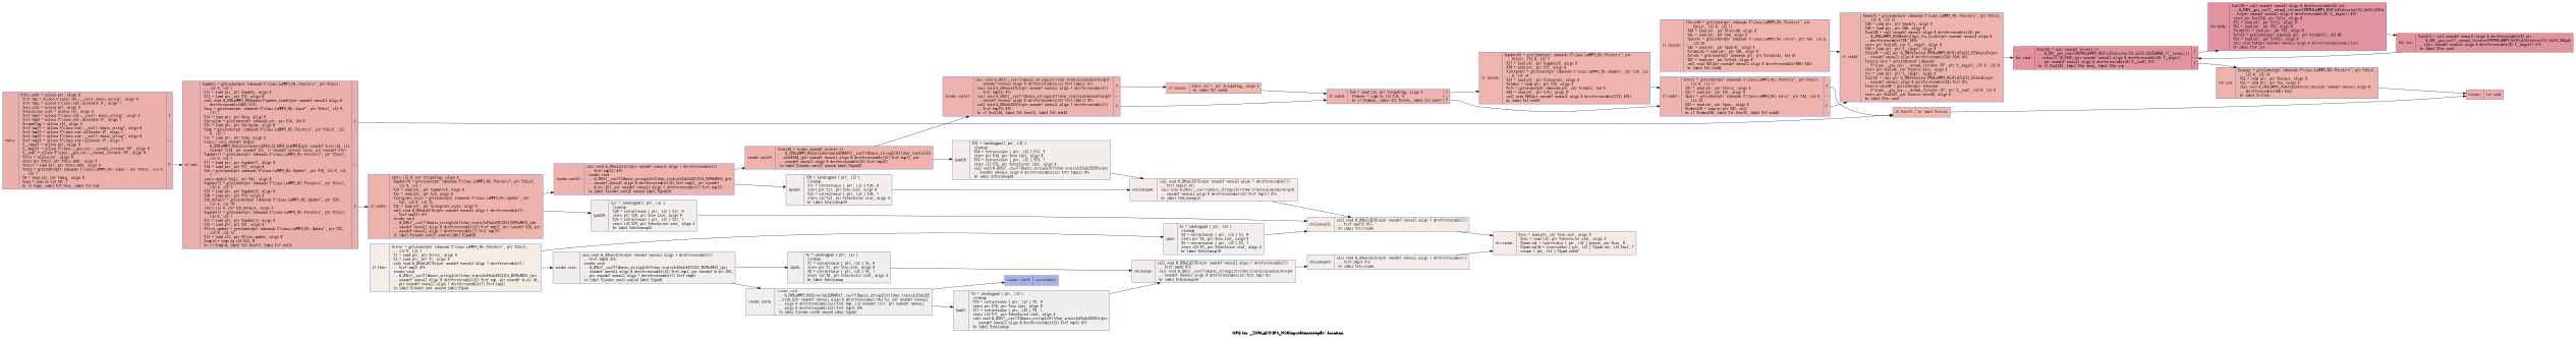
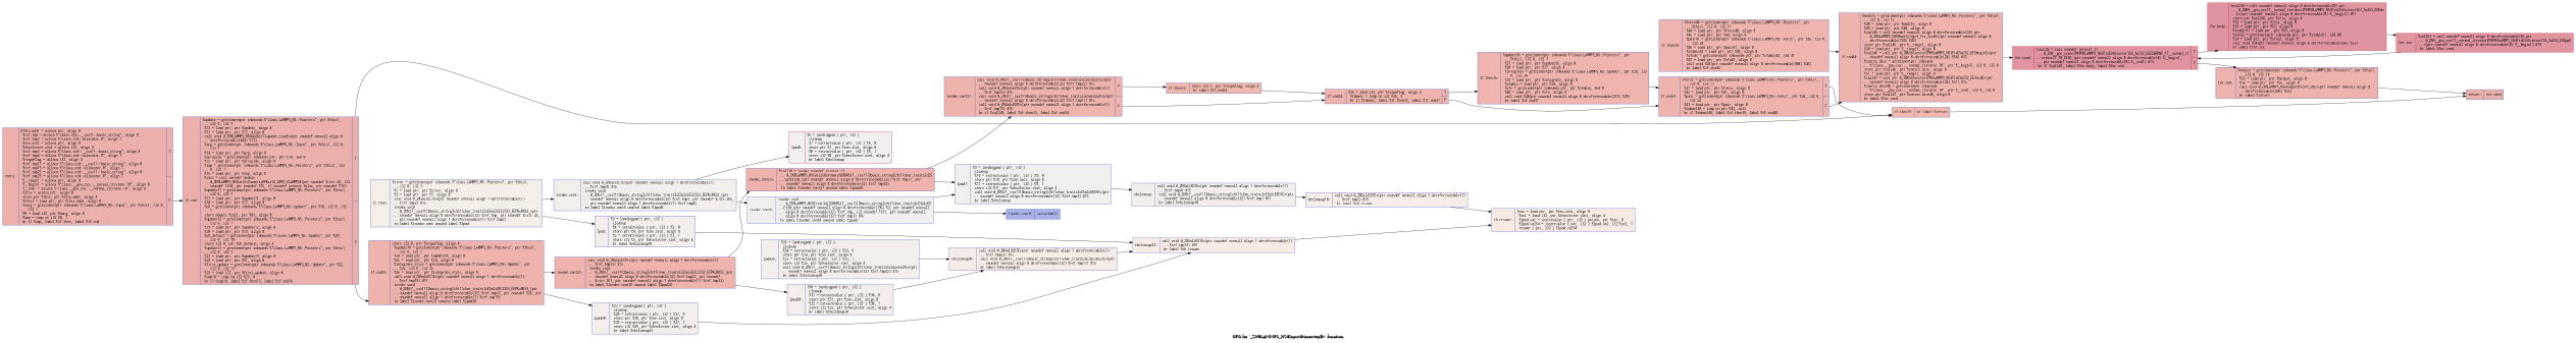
  digraph {
    label="CFG for '_ZN9LAMMPS_NS5Input8timestepEv' function"
    rankdir=LR
    node [color="#3d50c3ff" fillcolor="#d6524470" fontname=Courier shape=record style=filled]
    n1 [fillcolor="#d24b4070" label="{entry:\l|  %this.addr = alloca ptr, align 8\l  %ref.tmp = alloca %\"class.std::__cxx11::basic_string\", align 8\l  %ref.tmp2 = alloca %\"class.std::allocator.0\", align 1\l  %exn.slot = alloca ptr, align 8\l  %ehselector.slot = alloca i32, align 4\l  %ref.tmp3 = alloca %\"class.std::__cxx11::basic_string\", align 8\l  %ref.tmp4 = alloca %\"class.std::allocator.0\", align 1\l  %respaflag = alloca i32, align 4\l  %ref.tmp17 = alloca %\"class.std::__cxx11::basic_string\", align 8\l  %ref.tmp19 = alloca %\"class.std::allocator.0\", align 1\l  %ref.tmp22 = alloca %\"class.std::__cxx11::basic_string\", align 8\l  %ref.tmp23 = alloca %\"class.std::allocator.0\", align 1\l  %__range1 = alloca ptr, align 8\l  %__begin1 = alloca %\"class.__gnu_cxx::__normal_iterator.78\", align 8\l  %__end1 = alloca %\"class.__gnu_cxx::__normal_iterator.78\", align 8\l  %ifix = alloca ptr, align 8\l  store ptr %this, ptr %this.addr, align 8\l  %this1 = load ptr, ptr %this.addr, align 8\l  %narg = getelementptr inbounds %\"class.LAMMPS_NS::Input\", ptr %this1, i32 0,\l... i32 1\l  %0 = load i32, ptr %narg, align 8\l  %cmp = icmp ne i32 %0, 1\l  br i1 %cmp, label %if.then, label %if.end\l|{<s0>T|<s1>F}}"]
    n2 [fillcolor="#d24b4070" label="{if.end:\l|  %update = getelementptr inbounds %\"class.LAMMPS_NS::Pointers\", ptr %this1,\l... i32 0, i32 7\l  %12 = load ptr, ptr %update, align 8\l  %13 = load ptr, ptr %12, align 8\l  call void @_ZN9LAMMPS_NS6Update11update_timeEv(ptr noundef nonnull align 8\l... dereferenceable(384) %13)\l  %arg = getelementptr inbounds %\"class.LAMMPS_NS::Input\", ptr %this1, i32 0,\l... i32 2\l  %14 = load ptr, ptr %arg, align 8\l  %arrayidx = getelementptr inbounds ptr, ptr %14, i64 0\l  %15 = load ptr, ptr %arrayidx, align 8\l  %lmp = getelementptr inbounds %\"class.LAMMPS_NS::Pointers\", ptr %this1, i32\l... 0, i32 1\l  %16 = load ptr, ptr %lmp, align 8\l  %call = call noundef double\l... @_ZN9LAMMPS_NS5utils7numericEPKciS2_bPNS_6LAMMPSE(ptr noundef @.str.43, i32\l... noundef 1934, ptr noundef %15, i1 noundef zeroext false, ptr noundef %16)\l  %update11 = getelementptr inbounds %\"class.LAMMPS_NS::Pointers\", ptr %this1,\l... i32 0, i32 7\l  %17 = load ptr, ptr %update11, align 8\l  %18 = load ptr, ptr %17, align 8\l  %dt = getelementptr inbounds %\"class.LAMMPS_NS::Update\", ptr %18, i32 0, i32\l... 1\l  store double %call, ptr %dt, align 8\l  %update12 = getelementptr inbounds %\"class.LAMMPS_NS::Pointers\", ptr %this1,\l... i32 0, i32 7\l  %19 = load ptr, ptr %update12, align 8\l  %20 = load ptr, ptr %19, align 8\l  %dt_default = getelementptr inbounds %\"class.LAMMPS_NS::Update\", ptr %20,\l... i32 0, i32 18\l  store i32 0, ptr %dt_default, align 4\l  %update13 = getelementptr inbounds %\"class.LAMMPS_NS::Pointers\", ptr %this1,\l... i32 0, i32 7\l  %21 = load ptr, ptr %update13, align 8\l  %22 = load ptr, ptr %21, align 8\l  %first_update = getelementptr inbounds %\"class.LAMMPS_NS::Update\", ptr %22,\l... i32 0, i32 13\l  %23 = load i32, ptr %first_update, align 8\l  %cmp14 = icmp eq i32 %23, 0\l  br i1 %cmp14, label %if.then15, label %if.end16\l|{<s0>T|<s1>F}}"]
    n3 [fillcolor="#e8d6cc70" label="{if.then:\l|  %error = getelementptr inbounds %\"class.LAMMPS_NS::Pointers\", ptr %this1,\l... i32 0, i32 3\l  %1 = load ptr, ptr %error, align 8\l  %2 = load ptr, ptr %1, align 8\l  call void @_ZNSaIcEC1Ev(ptr noundef nonnull align 1 dereferenceable(1)\l... %ref.tmp2) #15\l  invoke void\l... @_ZNSt7__cxx1112basic_stringIcSt11char_traitsIcESaIcEEC2IS3_EEPKcRKS3_(ptr\l... noundef nonnull align 8 dereferenceable(32) %ref.tmp, ptr noundef @.str.43,\l... ptr noundef nonnull align 1 dereferenceable(1) %ref.tmp2)\l          to label %invoke.cont unwind label %lpad\l}"]
    n4 [fillcolor="#e5d8d170" label="{invoke.cont:\l|  call void @_ZNSaIcEC1Ev(ptr noundef nonnull align 1 dereferenceable(1)\l... %ref.tmp4) #16\l  invoke void\l... @_ZNSt7__cxx1112basic_stringIcSt11char_traitsIcESaIcEEC2IS3_EEPKcRKS3_(ptr\l... noundef nonnull align 8 dereferenceable(32) %ref.tmp3, ptr noundef @.str.266,\l... ptr noundef nonnull align 1 dereferenceable(1) %ref.tmp4)\l          to label %invoke.cont6 unwind label %lpad5\l}"]
    n5 [fillcolor="#e5d8d170" label="{lpad:\l|  %3 = landingpad \{ ptr, i32 \}\l          cleanup\l  %4 = extractvalue \{ ptr, i32 \} %3, 0\l  store ptr %4, ptr %exn.slot, align 8\l  %5 = extractvalue \{ ptr, i32 \} %3, 1\l  store i32 %5, ptr %ehselector.slot, align 4\l  br label %ehcleanup10\l}"]
    n6 [fillcolor="#dc5d4a70" label="{if.then15:\l|  br label %return\l}"]
    n7 [label="{if.end16:\l|  store i32 0, ptr %respaflag, align 4\l  %update18 = getelementptr inbounds %\"class.LAMMPS_NS::Pointers\", ptr %this1,\l... i32 0, i32 7\l  %24 = load ptr, ptr %update18, align 8\l  %25 = load ptr, ptr %24, align 8\l  %integrate_style = getelementptr inbounds %\"class.LAMMPS_NS::Update\", ptr\l... %25, i32 0, i32 25\l  %26 = load ptr, ptr %integrate_style, align 8\l  call void @_ZNSaIcEC1Ev(ptr noundef nonnull align 1 dereferenceable(1)\l... %ref.tmp19) #15\l  invoke void\l... @_ZNSt7__cxx1112basic_stringIcSt11char_traitsIcESaIcEEC2IS3_EEPKcRKS3_(ptr\l... noundef nonnull align 8 dereferenceable(32) %ref.tmp17, ptr noundef %26, ptr\l... noundef nonnull align 1 dereferenceable(1) %ref.tmp19)\l          to label %invoke.cont21 unwind label %lpad20\l}"]
    n8 [fillcolor="#e0dbd870" label="{invoke.cont6:\l|  invoke void\l... @_ZN9LAMMPS_NS5Error3allERKNSt7__cxx1112basic_stringIcSt11char_traitsIcESaIcEE\l...EiS8_(ptr noundef nonnull align 8 dereferenceable(196) %2, ptr noundef nonnull\l... align 8 dereferenceable(32) %ref.tmp, i32 noundef 1931, ptr noundef nonnull\l... align 8 dereferenceable(32) %ref.tmp3) #16\l          to label %invoke.cont8 unwind label %lpad7\l}"]
-   n9 [fillcolor="#e0dbd870" label="{lpad5:\l|  %6 = landingpad \{ ptr, i32 \}\l          cleanup\l  %7 = extractvalue \{ ptr, i32 \} %6, 0\l  store ptr %7, ptr %exn.slot, align 8\l  %8 = extractvalue \{ ptr, i32 \} %6, 1\l  store i32 %8, ptr %ehselector.slot, align 4\l  br label %ehcleanup\l}"]
+   n9 [color="#b70d28ff" fillcolor="#e0dbd870" label="{lpad5:\l|  %6 = landingpad \{ ptr, i32 \}\l          cleanup\l  %7 = extractvalue \{ ptr, i32 \} %6, 0\l  store ptr %7, ptr %exn.slot, align 8\l  %8 = extractvalue \{ ptr, i32 \} %6, 1\l  store i32 %8, ptr %ehselector.slot, align 4\l  br label %ehcleanup\l}"]
    n10 [fillcolor="#ecd3c570" label="{ehcleanup32:\l|  call void @_ZNSaIcED1Ev(ptr noundef nonnull align 1 dereferenceable(1)\l... %ref.tmp19) #15\l  br label %eh.resume\l}"]
    n11 [fillcolor="#d24b4070" label="{return:\l|  ret void\l}"]
    n12 [label="{invoke.cont21:\l|  call void @_ZNSaIcEC1Ev(ptr noundef nonnull align 1 dereferenceable(1)\l... %ref.tmp23) #15\l  invoke void\l... @_ZNSt7__cxx1112basic_stringIcSt11char_traitsIcESaIcEEC2IS3_EEPKcRKS3_(ptr\l... noundef nonnull align 8 dereferenceable(32) %ref.tmp22, ptr noundef\l... @.str.267, ptr noundef nonnull align 1 dereferenceable(1) %ref.tmp23)\l          to label %invoke.cont25 unwind label %lpad24\l}"]
    n13 [fillcolor="#e5d8d170" label="{lpad20:\l|  %27 = landingpad \{ ptr, i32 \}\l          cleanup\l  %28 = extractvalue \{ ptr, i32 \} %27, 0\l  store ptr %28, ptr %exn.slot, align 8\l  %29 = extractvalue \{ ptr, i32 \} %27, 1\l  store i32 %29, ptr %ehselector.slot, align 4\l  br label %ehcleanup32\l}"]
    n14 [fillcolor="#3d50c370" label="{invoke.cont8:\l|  unreachable\l}"]
    n15 [fillcolor="#e0dbd870" label="{lpad7:\l|  %9 = landingpad \{ ptr, i32 \}\l          cleanup\l  %10 = extractvalue \{ ptr, i32 \} %9, 0\l  store ptr %10, ptr %exn.slot, align 8\l  %11 = extractvalue \{ ptr, i32 \} %9, 1\l  store i32 %11, ptr %ehselector.slot, align 4\l  call void @_ZNSt7__cxx1112basic_stringIcSt11char_traitsIcESaIcEED1Ev(ptr\l... noundef nonnull align 8 dereferenceable(32) %ref.tmp3) #15\l  br label %ehcleanup\l}"]
    n16 [fillcolor="#e5d8d170" label="{ehcleanup:\l|  call void @_ZNSaIcED1Ev(ptr noundef nonnull align 1 dereferenceable(1)\l... %ref.tmp4) #15\l  call void @_ZNSt7__cxx1112basic_stringIcSt11char_traitsIcESaIcEED1Ev(ptr\l... noundef nonnull align 8 dereferenceable(32) %ref.tmp) #15\l  br label %ehcleanup10\l}"]
    n17 [fillcolor="#e8d6cc70" label="{ehcleanup10:\l|  call void @_ZNSaIcED1Ev(ptr noundef nonnull align 1 dereferenceable(1)\l... %ref.tmp2) #15\l  br label %eh.resume\l}"]
    n18 [fillcolor="#eed0c070" label="{eh.resume:\l|  %exn = load ptr, ptr %exn.slot, align 8\l  %sel = load i32, ptr %ehselector.slot, align 4\l  %lpad.val = insertvalue \{ ptr, i32 \} poison, ptr %exn, 0\l  %lpad.val54 = insertvalue \{ ptr, i32 \} %lpad.val, i32 %sel, 1\l  resume \{ ptr, i32 \} %lpad.val54\l}"]
    n19 [label="{invoke.cont25:\l|  %call28 = invoke noundef zeroext i1\l... @_ZN9LAMMPS_NS5utils8strmatchERKNSt7__cxx1112basic_stringIcSt11char_traitsIcES\l...aIcEEES8_(ptr noundef nonnull align 8 dereferenceable(32) %ref.tmp17, ptr\l... noundef nonnull align 8 dereferenceable(32) %ref.tmp22)\l          to label %invoke.cont27 unwind label %lpad26\l}"]
    n20 [fillcolor="#e5d8d170" label="{lpad24:\l|  %30 = landingpad \{ ptr, i32 \}\l          cleanup\l  %31 = extractvalue \{ ptr, i32 \} %30, 0\l  store ptr %31, ptr %exn.slot, align 8\l  %32 = extractvalue \{ ptr, i32 \} %30, 1\l  store i32 %32, ptr %ehselector.slot, align 4\l  br label %ehcleanup30\l}"]
    n21 [label="{invoke.cont27:\l|  call void @_ZNSt7__cxx1112basic_stringIcSt11char_traitsIcESaIcEED1Ev(ptr\l... noundef nonnull align 8 dereferenceable(32) %ref.tmp22) #15\l  call void @_ZNSaIcED1Ev(ptr noundef nonnull align 1 dereferenceable(1)\l... %ref.tmp23) #15\l  call void @_ZNSt7__cxx1112basic_stringIcSt11char_traitsIcESaIcEED1Ev(ptr\l... noundef nonnull align 8 dereferenceable(32) %ref.tmp17) #15\l  call void @_ZNSaIcED1Ev(ptr noundef nonnull align 1 dereferenceable(1)\l... %ref.tmp19) #15\l  br i1 %call28, label %if.then33, label %if.end34\l|{<s0>T|<s1>F}}"]
    n22 [fillcolor="#e5d8d170" label="{lpad26:\l|  %33 = landingpad \{ ptr, i32 \}\l          cleanup\l  %34 = extractvalue \{ ptr, i32 \} %33, 0\l  store ptr %34, ptr %exn.slot, align 8\l  %35 = extractvalue \{ ptr, i32 \} %33, 1\l  store i32 %35, ptr %ehselector.slot, align 4\l  call void @_ZNSt7__cxx1112basic_stringIcSt11char_traitsIcESaIcEED1Ev(ptr\l... noundef nonnull align 8 dereferenceable(32) %ref.tmp22) #15\l  br label %ehcleanup30\l}"]
    n23 [fillcolor="#ead5c970" label="{ehcleanup30:\l|  call void @_ZNSaIcED1Ev(ptr noundef nonnull align 1 dereferenceable(1)\l... %ref.tmp23) #15\l  call void @_ZNSt7__cxx1112basic_stringIcSt11char_traitsIcESaIcEED1Ev(ptr\l... noundef nonnull align 8 dereferenceable(32) %ref.tmp17) #15\l  br label %ehcleanup32\l}"]
    n24 [fillcolor="#dc5d4a70" label="{if.then33:\l|  store i32 1, ptr %respaflag, align 4\l  br label %if.end34\l}"]
    n25 [label="{if.end34:\l|  %36 = load i32, ptr %respaflag, align 4\l  %tobool = icmp ne i32 %36, 0\l  br i1 %tobool, label %if.then35, label %if.end37\l|{<s0>T|<s1>F}}"]
    n26 [fillcolor="#d8564670" label="{if.then35:\l|  %update36 = getelementptr inbounds %\"class.LAMMPS_NS::Pointers\", ptr\l... %this1, i32 0, i32 7\l  %37 = load ptr, ptr %update36, align 8\l  %38 = load ptr, ptr %37, align 8\l  %integrate = getelementptr inbounds %\"class.LAMMPS_NS::Update\", ptr %38, i32\l... 0, i32 24\l  %39 = load ptr, ptr %integrate, align 8\l  %vtable = load ptr, ptr %39, align 8\l  %vfn = getelementptr inbounds ptr, ptr %vtable, i64 8\l  %40 = load ptr, ptr %vfn, align 8\l  call void %40(ptr noundef nonnull align 8 dereferenceable(272) %39)\l  br label %if.end37\l}"]
    n27 [label="{if.end37:\l|  %force = getelementptr inbounds %\"class.LAMMPS_NS::Pointers\", ptr %this1,\l... i32 0, i32 11\l  %41 = load ptr, ptr %force, align 8\l  %42 = load ptr, ptr %41, align 8\l  %pair = getelementptr inbounds %\"class.LAMMPS_NS::Force\", ptr %42, i32 0,\l... i32 24\l  %43 = load ptr, ptr %pair, align 8\l  %tobool38 = icmp ne ptr %43, null\l  br i1 %tobool38, label %if.then39, label %if.end44\l|{<s0>T|<s1>F}}"]
    n28 [label="{if.end44:\l|  %modify = getelementptr inbounds %\"class.LAMMPS_NS::Pointers\", ptr %this1,\l... i32 0, i32 12\l  %48 = load ptr, ptr %modify, align 8\l  %49 = load ptr, ptr %48, align 8\l  %call45 = call noundef nonnull align 8 dereferenceable(24) ptr\l... @_ZN9LAMMPS_NS6Modify12get_fix_listEv(ptr noundef nonnull align 8\l... dereferenceable(720) %49)\l  store ptr %call45, ptr %__range1, align 8\l  %50 = load ptr, ptr %__range1, align 8\l  %call46 = call ptr @_ZNKSt6vectorIPN9LAMMPS_NS3FixESaIS2_EE5beginEv(ptr\l... noundef nonnull align 8 dereferenceable(24) %50) #15\l  %coerce.dive = getelementptr inbounds\l... %\"class.__gnu_cxx::__normal_iterator.78\", ptr %__begin1, i32 0, i32 0\l  store ptr %call46, ptr %coerce.dive, align 8\l  %51 = load ptr, ptr %__range1, align 8\l  %call47 = call ptr @_ZNKSt6vectorIPN9LAMMPS_NS3FixESaIS2_EE3endEv(ptr\l... noundef nonnull align 8 dereferenceable(24) %51) #15\l  %coerce.dive48 = getelementptr inbounds\l... %\"class.__gnu_cxx::__normal_iterator.78\", ptr %__end1, i32 0, i32 0\l  store ptr %call47, ptr %coerce.dive48, align 8\l  br label %for.cond\l}"]
    n29 [fillcolor="#d8564670" label="{if.then39:\l|  %force40 = getelementptr inbounds %\"class.LAMMPS_NS::Pointers\", ptr\l... %this1, i32 0, i32 11\l  %44 = load ptr, ptr %force40, align 8\l  %45 = load ptr, ptr %44, align 8\l  %pair41 = getelementptr inbounds %\"class.LAMMPS_NS::Force\", ptr %45, i32 0,\l... i32 24\l  %46 = load ptr, ptr %pair41, align 8\l  %vtable42 = load ptr, ptr %46, align 8\l  %vfn43 = getelementptr inbounds ptr, ptr %vtable42, i64 41\l  %47 = load ptr, ptr %vfn43, align 8\l  call void %47(ptr noundef nonnull align 8 dereferenceable(908) %46)\l  br label %if.end44\l}"]
    n30 [color="#b70d28ff" fillcolor="#b70d2870" label="{for.cond:\l|  %call49 = call noundef zeroext i1\l... @_ZN9__gnu_cxxneIPKPN9LAMMPS_NS3FixESt6vectorIS3_SaIS3_EEEEbRKNS_17__normal_it\l...eratorIT_T0_EESE_(ptr noundef nonnull align 8 dereferenceable(8) %__begin1,\l... ptr noundef nonnull align 8 dereferenceable(8) %__end1) #15\l  br i1 %call49, label %for.body, label %for.end\l|{<s0>T|<s1>F}}"]
    n31 [color="#b70d28ff" fillcolor="#b70d2870" label="{for.body:\l|  %call50 = call noundef nonnull align 8 dereferenceable(8) ptr\l... @_ZNK9__gnu_cxx17__normal_iteratorIPKPN9LAMMPS_NS3FixESt6vectorIS3_SaIS3_EEEde\l...Ev(ptr noundef nonnull align 8 dereferenceable(8) %__begin1) #15\l  store ptr %call50, ptr %ifix, align 8\l  %52 = load ptr, ptr %ifix, align 8\l  %53 = load ptr, ptr %52, align 8\l  %vtable51 = load ptr, ptr %53, align 8\l  %vfn52 = getelementptr inbounds ptr, ptr %vtable51, i64 88\l  %54 = load ptr, ptr %vfn52, align 8\l  call void %54(ptr noundef nonnull align 8 dereferenceable(656) %53)\l  br label %for.inc\l}"]
    n32 [label="{for.end:\l|  %output = getelementptr inbounds %\"class.LAMMPS_NS::Pointers\", ptr %this1,\l... i32 0, i32 14\l  %55 = load ptr, ptr %output, align 8\l  %56 = load ptr, ptr %55, align 8\l  call void @_ZN9LAMMPS_NS6Output8reset_dtEv(ptr noundef nonnull align 8\l... dereferenceable(496) %56)\l  br label %return\l}"]
    n33 [color="#b70d28ff" fillcolor="#b70d2870" label="{for.inc:\l|  %call53 = call noundef nonnull align 8 dereferenceable(8) ptr\l... @_ZN9__gnu_cxx17__normal_iteratorIPKPN9LAMMPS_NS3FixESt6vectorIS3_SaIS3_EEEppE\l...v(ptr noundef nonnull align 8 dereferenceable(8) %__begin1) #15\l  br label %for.cond\l}"]
    n1 -> n2 [tailport=s1]
    n2 -> n6 [tailport=s0]
    n2 -> n7 [tailport=s1]
    n3 -> n4
    n3 -> n5
    n4 -> n8
    n4 -> n9
    n5 -> n10
    n6 -> n11
    n7 -> n12
    n7 -> n13
    n8 -> n14
    n8 -> n15
-   n9 -> n16
    n10 -> n18
    n12 -> n19
    n12 -> n20
    n13 -> n10
    n15 -> n16
    n16 -> n17
    n17 -> n18
    n19 -> n21
-   n19 -> n22
+   n19 -> n15
    n20 -> n23
    n21 -> n24 [tailport=s0]
    n21 -> n25 [tailport=s1]
    n22 -> n23
    n23 -> n10
    n24 -> n25
    n25 -> n26 [tailport=s0]
    n25 -> n27 [tailport=s1]
    n26 -> n27
    n27 -> n6 [tailport=s0]
    n27 -> n28 [tailport=s1]
    n28 -> n30
    n29 -> n28
    n30 -> n31 [tailport=s0]
    n30 -> n32 [tailport=s1]
    n31 -> n33
    n32 -> n11
    n33 -> n30
  }
